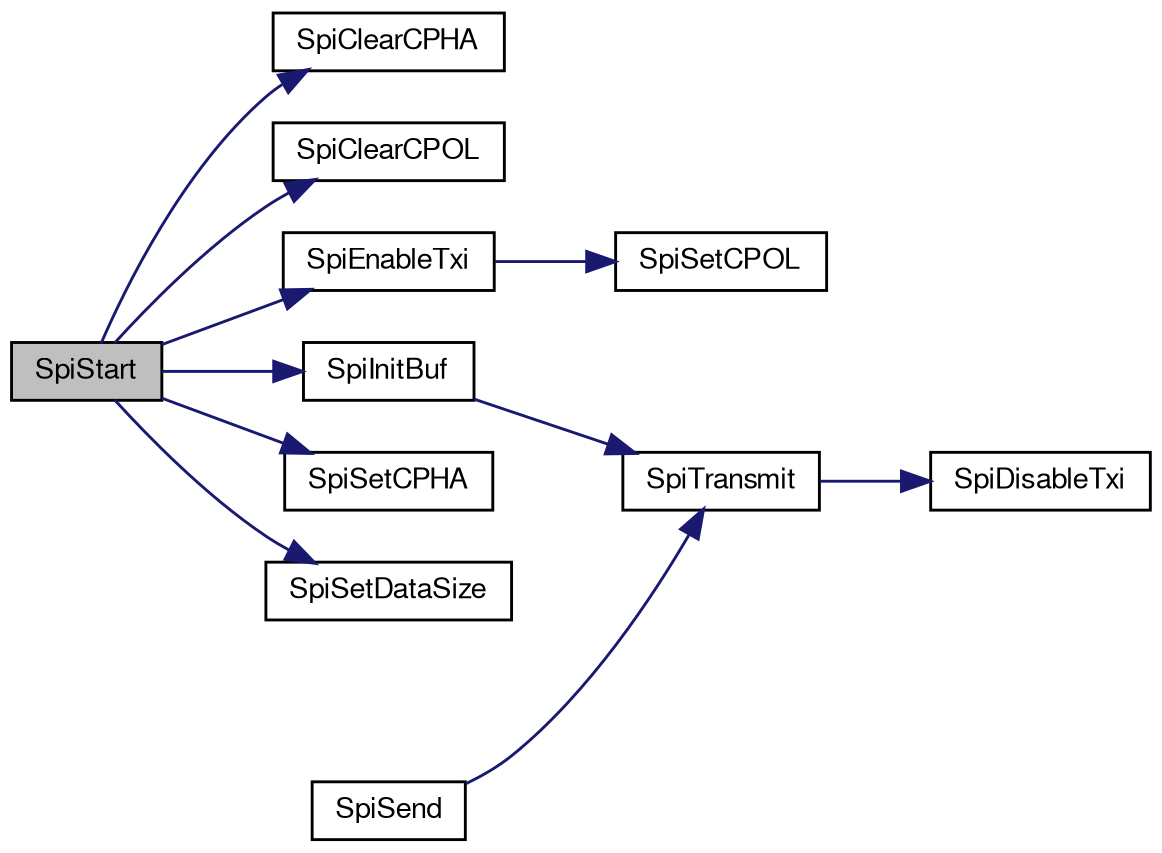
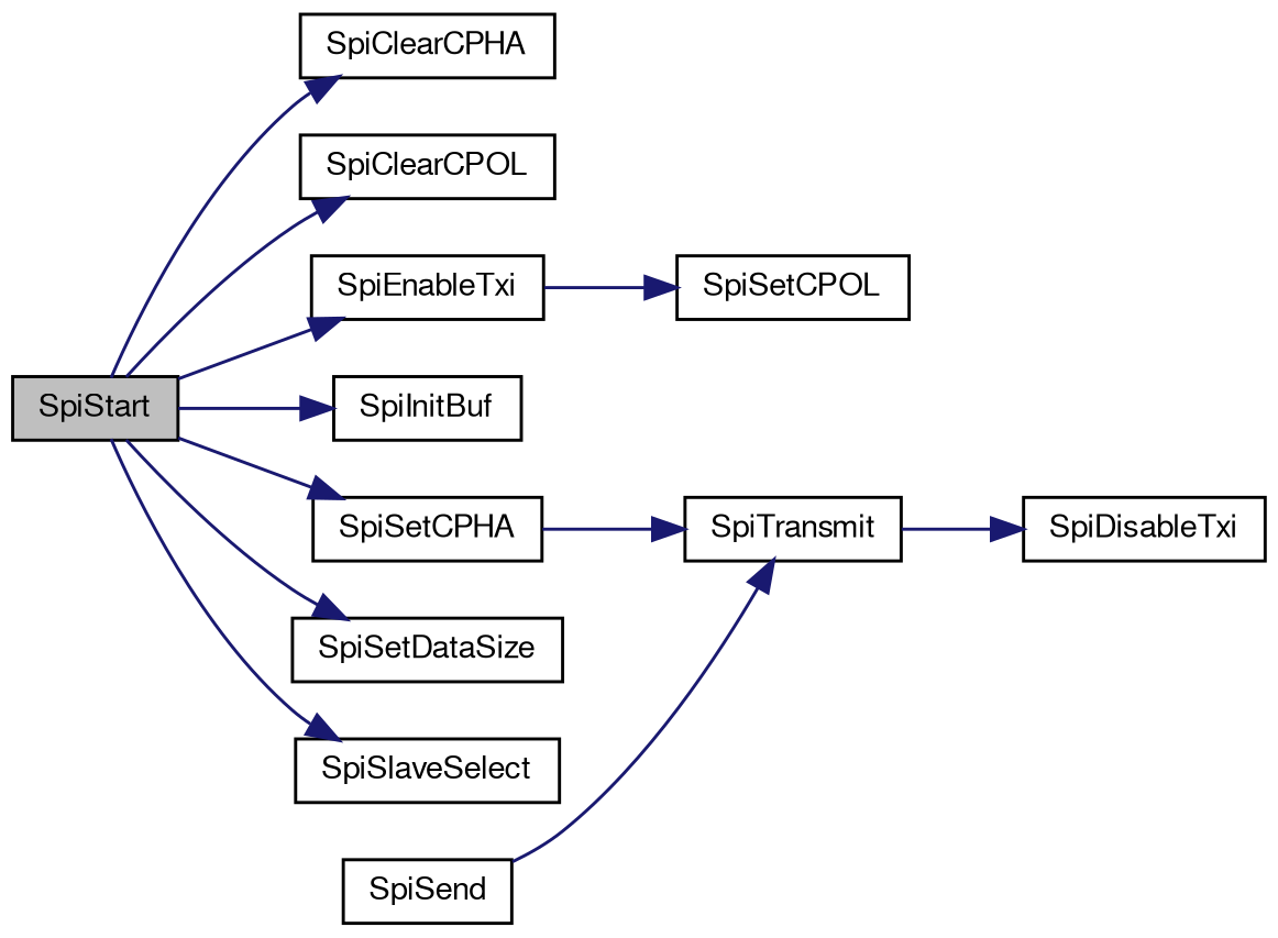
  digraph {
    rankdir=LR
    node [color=black fillcolor=white fontname=FreeSans fontsize=10 shape=record style=filled]
    edge [color=midnightblue fontname=FreeSans fontsize=10 labelfontname=FreeSans labelfontsize=10 style=solid]
    n1 [fillcolor=grey75 fontcolor=black height=0.2 label=SpiStart width=0.4]
    n2 [height=0.2 label=SpiClearCPHA width=0.4]
    n3 [height=0.2 label=SpiClearCPOL width=0.4]
    n4 [height=0.2 label=SpiEnableTxi width=0.4]
    n5 [height=0.2 label=SpiInitBuf width=0.4]
    n6 [height=0.2 label=SpiSetCPHA width=0.4]
    n7 [height=0.2 label=SpiSetDataSize width=0.4]
+   n8 [height=0.2 label=SpiSlaveSelect width=0.4]
    n9 [height=0.2 label=SpiSetCPOL width=0.4]
    n10 [height=0.2 label=SpiTransmit width=0.4]
    n11 [height=0.2 label=SpiDisableTxi width=0.4]
    n12 [height=0.2 label=SpiSend width=0.4]
    n1 -> n2
    n1 -> n3
    n1 -> n4
    n1 -> n5
    n1 -> n6
    n1 -> n7
+   n1 -> n8
    n4 -> n9
-   n5 -> n10
+   n6 -> n10
    n10 -> n11
    n12 -> n10
  }
